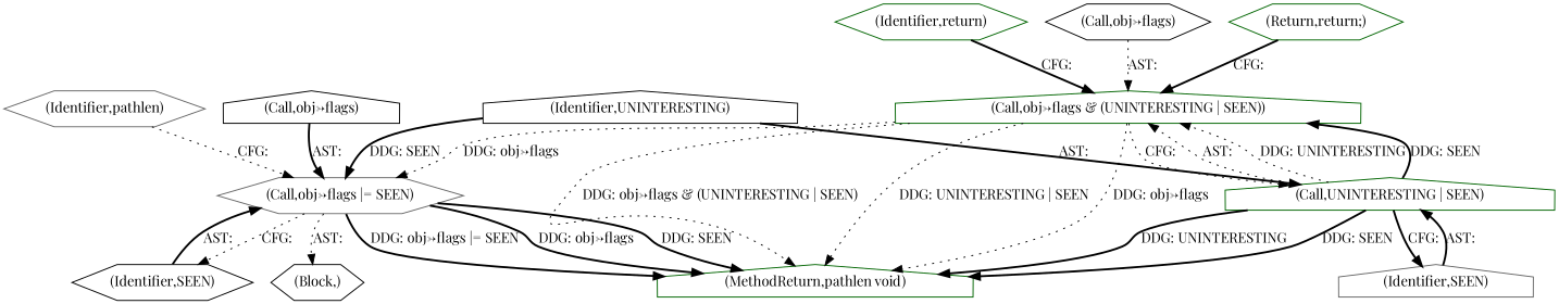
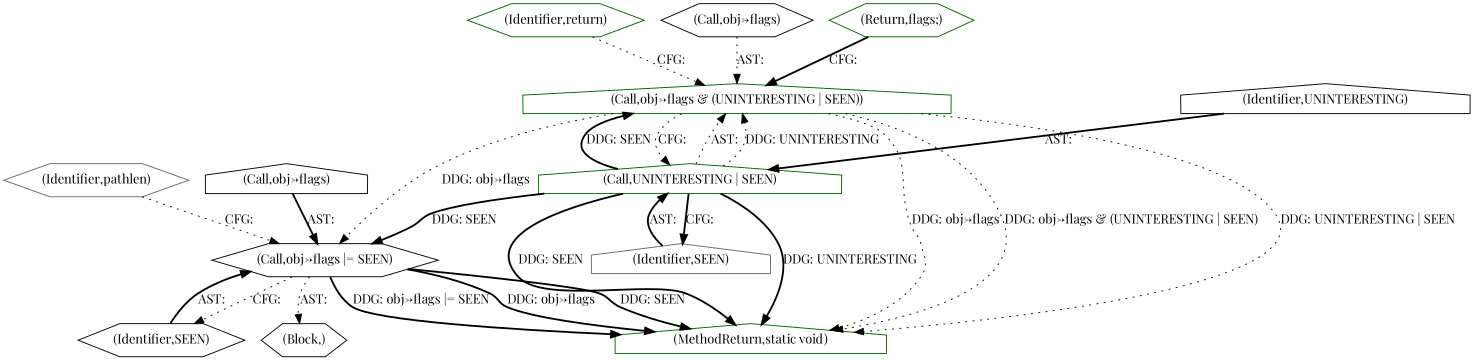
  digraph {
    fontname="Playfair Display"
    node [color=black fontname="Playfair Display" shape=hexagon]
    edge [fontname="Playfair Display" style=bold]
-   n1 [color=gray40 label="(Call,obj->flags |= SEEN)"]
-   n2 [color=darkgreen label="(MethodReturn,pathlen void)" shape=house]
+   n1 [label="(Call,obj->flags |= SEEN)"]
+   n2 [color=darkgreen label="(MethodReturn,static void)" shape=house]
    n3 [label="(Identifier,SEEN)"]
    n4 [label="(Block,)"]
    n5 [color=darkgreen label="(Call,obj->flags & (UNINTERESTING | SEEN))" shape=house]
    n6 [color=darkgreen label="(Call,UNINTERESTING | SEEN)" shape=house]
    n7 [color=gray40 label="(Identifier,SEEN)" shape=house]
    n8 [color=gray40 label="(Identifier,pathlen)"]
    n9 [color=darkgreen label="(Identifier,return)"]
    n10 [label="(Call,obj->flags)"]
-   n11 [color=darkgreen label="(Return,return;)"]
+   n11 [color=darkgreen label="(Return,flags;)"]
    n12 [label="(Call,obj->flags)" shape=house]
    n13 [label="(Identifier,UNINTERESTING)" shape=house]
    n1 -> n2 [label="DDG: SEEN"]
    n1 -> n2 [label="DDG: obj->flags |= SEEN"]
    n1 -> n2 [label="DDG: obj->flags"]
    n1 -> n3 [label="CFG: " style=dotted]
    n1 -> n4 [label="AST: " style=dotted]
    n3 -> n1 [label="AST: "]
    n5 -> n1 [label="DDG: obj->flags" style=dotted]
    n5 -> n2 [label="DDG: UNINTERESTING | SEEN" style=dotted]
    n5 -> n2 [label="DDG: obj->flags" style=dotted]
    n5 -> n2 [label="DDG: obj->flags & (UNINTERESTING | SEEN)" style=dotted]
    n5 -> n6 [label="CFG: " style=dotted]
-   n13 -> n1 [label="DDG: SEEN"]
+   n6 -> n1 [label="DDG: SEEN"]
    n6 -> n2 [label="DDG: SEEN"]
    n6 -> n2 [label="DDG: UNINTERESTING"]
    n6 -> n5 [label="AST: " style=dotted]
    n6 -> n5 [label="DDG: UNINTERESTING" style=dotted]
    n6 -> n5 [label="DDG: SEEN"]
    n6 -> n7 [label="CFG: "]
    n7 -> n6 [label="AST: "]
    n8 -> n1 [label="CFG: " style=dotted]
-   n9 -> n5 [label="CFG: "]
+   n9 -> n5 [label="CFG: " style=dotted]
    n10 -> n5 [label="AST: " style=dotted]
    n11 -> n5 [label="CFG: "]
    n12 -> n1 [label="AST: "]
    n13 -> n6 [label="AST: "]
  }
